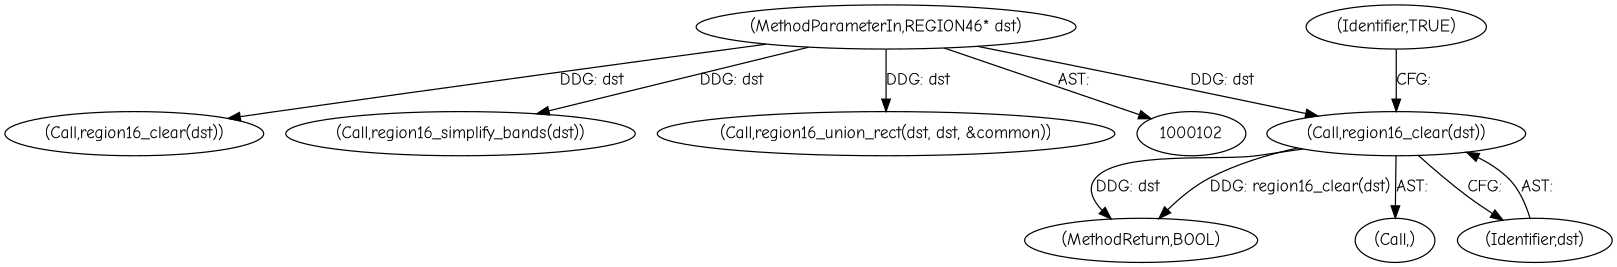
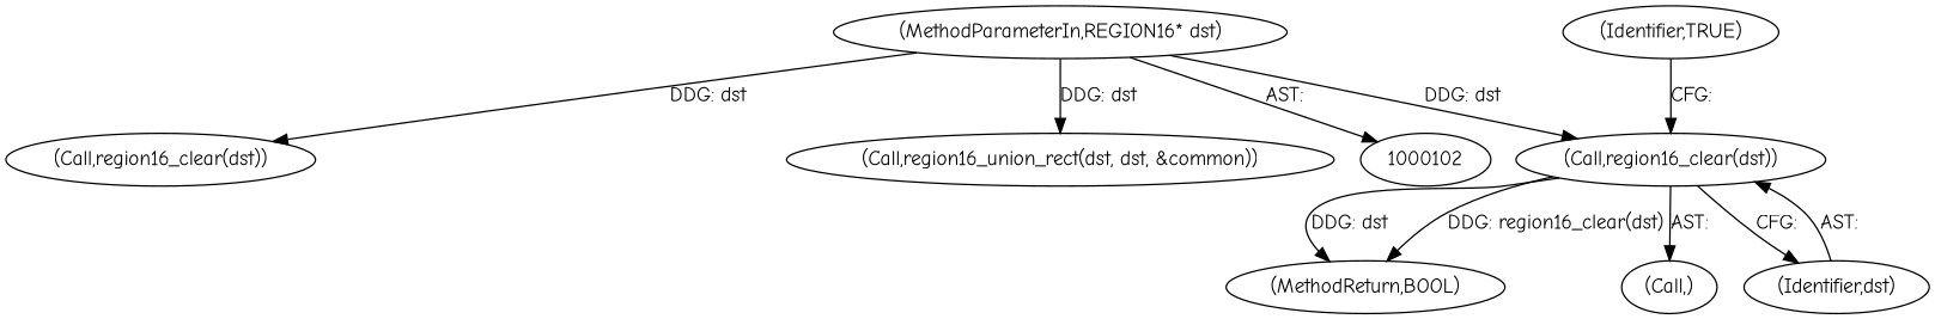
  digraph {
    fontname="Comic Neue"
    node [fontname="Comic Neue"]
    edge [fontname="Comic Neue"]
    n1 [label="(Call,region16_clear(dst))"]
    n2 [label="(MethodReturn,BOOL)"]
    n3 [label="(Call,)"]
    n4 [label="(Identifier,dst)"]
-   n5 [label="(MethodParameterIn,REGION46* dst)"]
+   n5 [label="(MethodParameterIn,REGION16* dst)"]
    n6 [label="(Call,region16_clear(dst))"]
-   n7 [label="(Call,region16_simplify_bands(dst))"]
    n8 [label="(Call,region16_union_rect(dst, dst, &common))"]
    1000102
    n10 [label="(Identifier,TRUE)"]
    n1 -> n2 [label="DDG: dst"]
    n1 -> n2 [label="DDG: region16_clear(dst)"]
    n1 -> n3 [label="AST: "]
    n1 -> n4 [label="CFG: "]
    n4 -> n1 [label="AST: "]
    n5 -> n1 [label="DDG: dst"]
    n5 -> n6 [label="DDG: dst"]
-   n5 -> n7 [label="DDG: dst"]
    n5 -> n8 [label="DDG: dst"]
    n5 -> 1000102 [label="AST: "]
    n10 -> n1 [label="CFG: "]
  }
